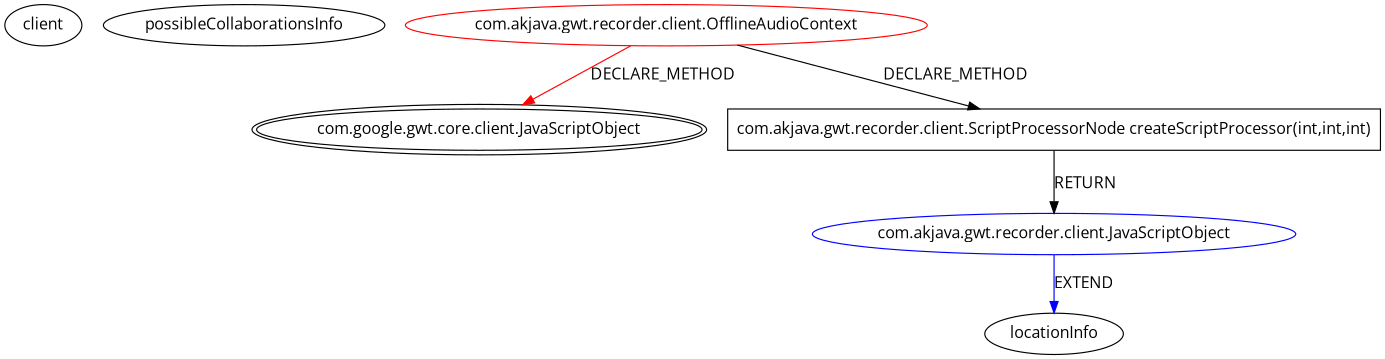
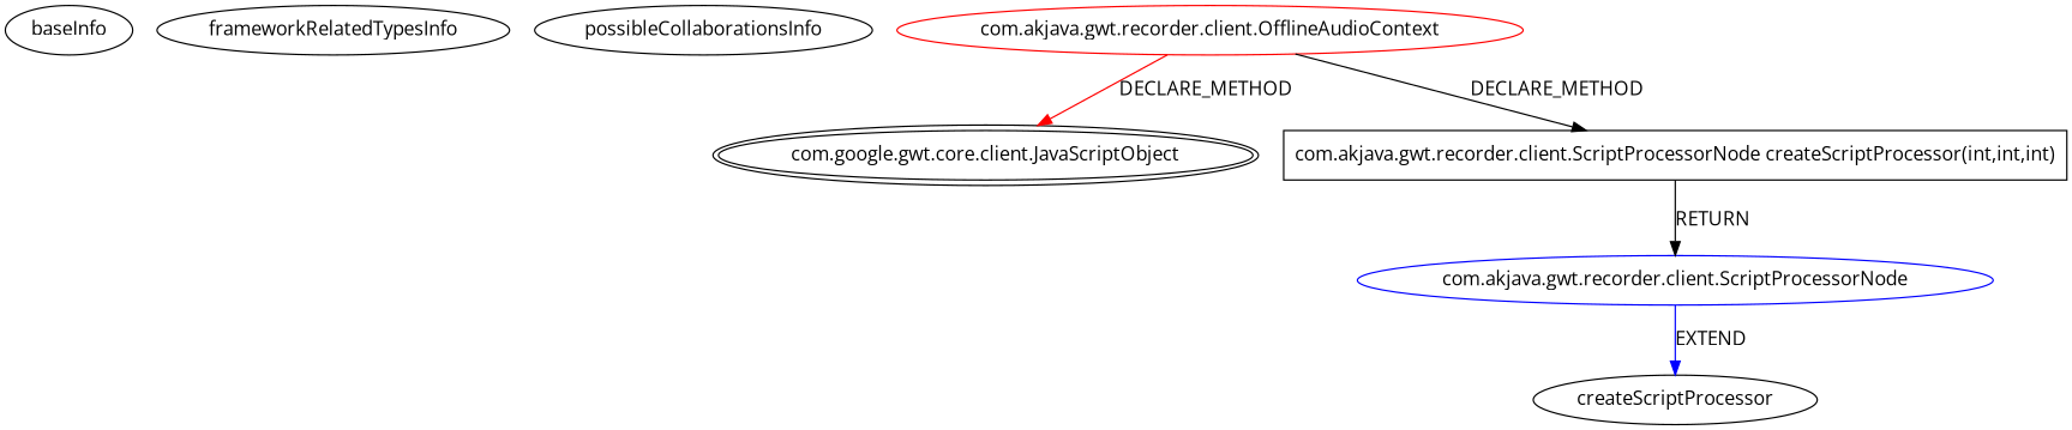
  digraph {
    fontname="Open Sans"
    node [fontname="Open Sans"]
    edge [fontname="Open Sans"]
-   frameworkRelatedTypesInfo [0="com.google.gwt.core.client.JavaScriptObject" label=client]
+   baseInfo [category=extension_graph graphId=636 isAnonymous=false possibleRelation=true]
+   frameworkRelatedTypesInfo [0="com.google.gwt.core.client.JavaScriptObject"]
    possibleCollaborationsInfo [0="636~CLIENT_METHOD_DECLARATION-RETURN_TYPE-~com.google.gwt.core.client.JavaScriptObject ~com.google.gwt.core.client.JavaScriptObject ~false~false"]
-   locationInfo [contextSignature=OfflineAudioContext filePath="/akjava-GWTRecorderjs/GWTRecorderjs-master/src/com/akjava/gwt/recorder/client/OfflineAudioContext.java" graphId=636 projectName="akjava-GWTRecorderjs"]
+   locationInfo [contextSignature=OfflineAudioContext filePath="/akjava-GWTRecorderjs/GWTRecorderjs-master/src/com/akjava/gwt/recorder/client/OfflineAudioContext.java" graphId=636 projectName="akjava-GWTRecorderjs" label=createScriptProcessor]
    n5 [color=red isFrameworkType=false label="com.akjava.gwt.recorder.client.OfflineAudioContext" vertexType=ROOT_CLIENT_CLASS_DECLARATION]
    n6 [isFrameworkType=true label="com.google.gwt.core.client.JavaScriptObject" peripheries=2 vertexType=FRAMEWORK_CLASS_TYPE]
    n7 [isFrameworkType=false label="com.akjava.gwt.recorder.client.ScriptProcessorNode createScriptProcessor(int,int,int)" shape=box vertexType=CLIENT_METHOD_DECLARATION]
-   n8 [color=blue isFrameworkType=false label="com.akjava.gwt.recorder.client.JavaScriptObject" vertexType=REFERENCE_CLIENT_CLASS_DECLARATION]
+   n8 [color=blue isFrameworkType=false label="com.akjava.gwt.recorder.client.ScriptProcessorNode" vertexType=REFERENCE_CLIENT_CLASS_DECLARATION]
    n5 -> n6 [color=red label=DECLARE_METHOD]
    n5 -> n7 [label=DECLARE_METHOD]
    n7 -> n8 [label=RETURN]
    n8 -> locationInfo [color=blue label=EXTEND]
  }
